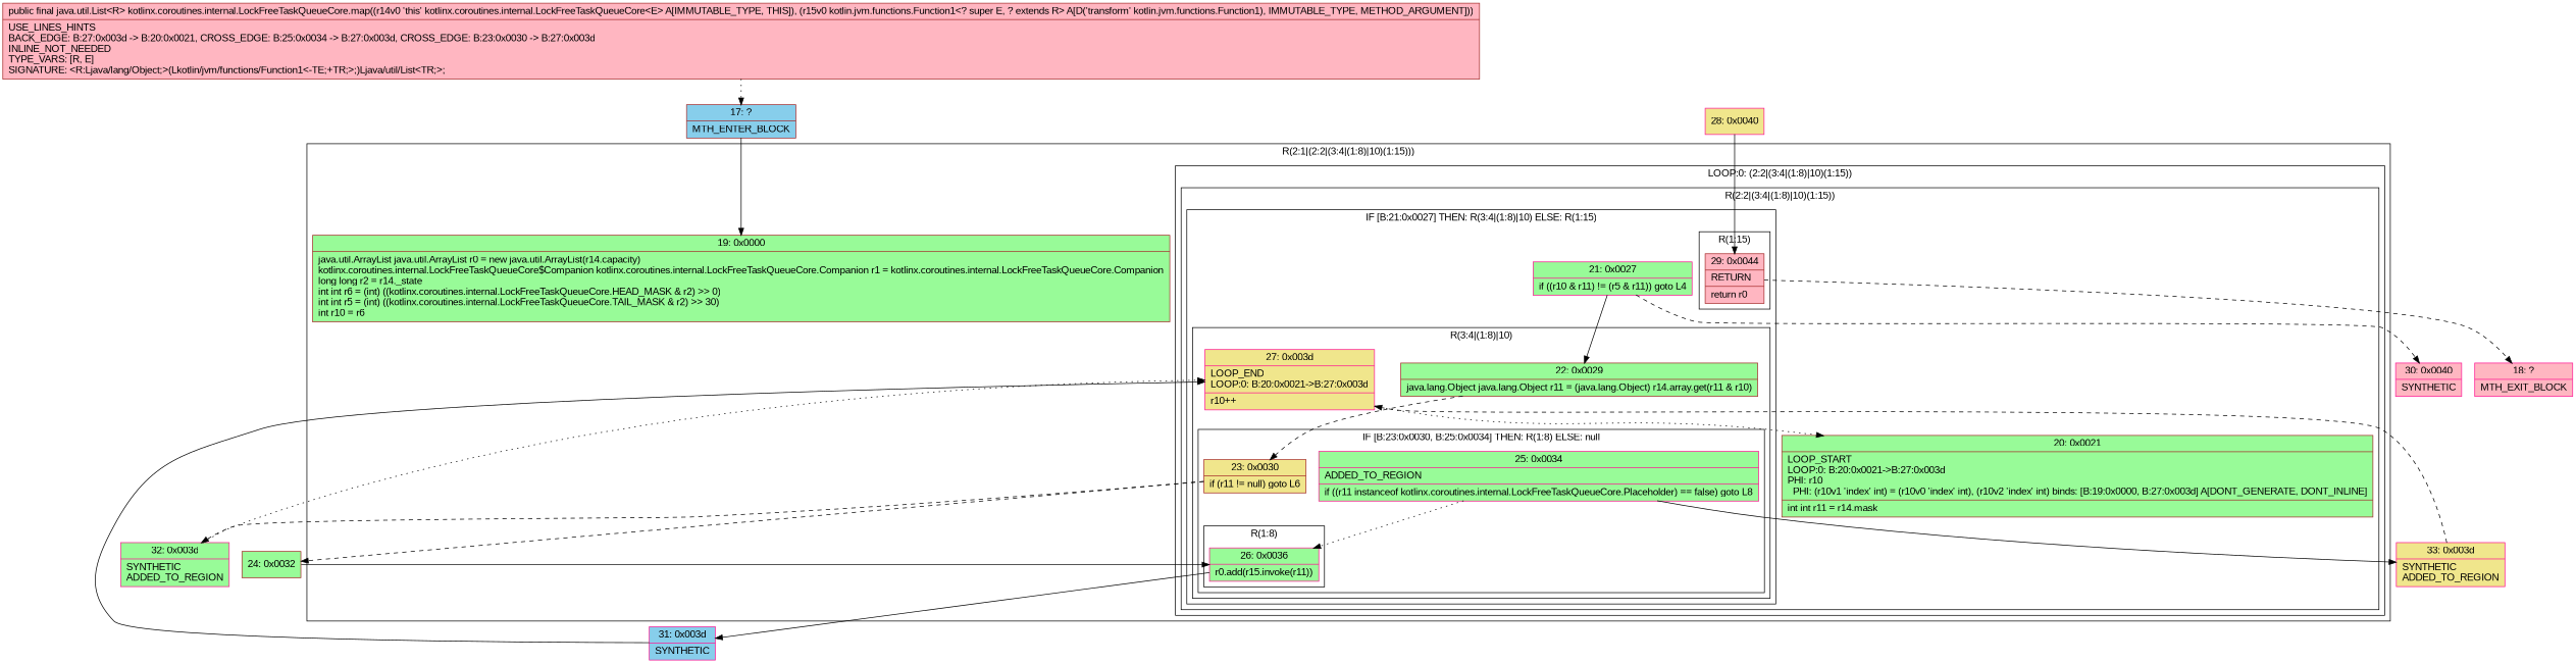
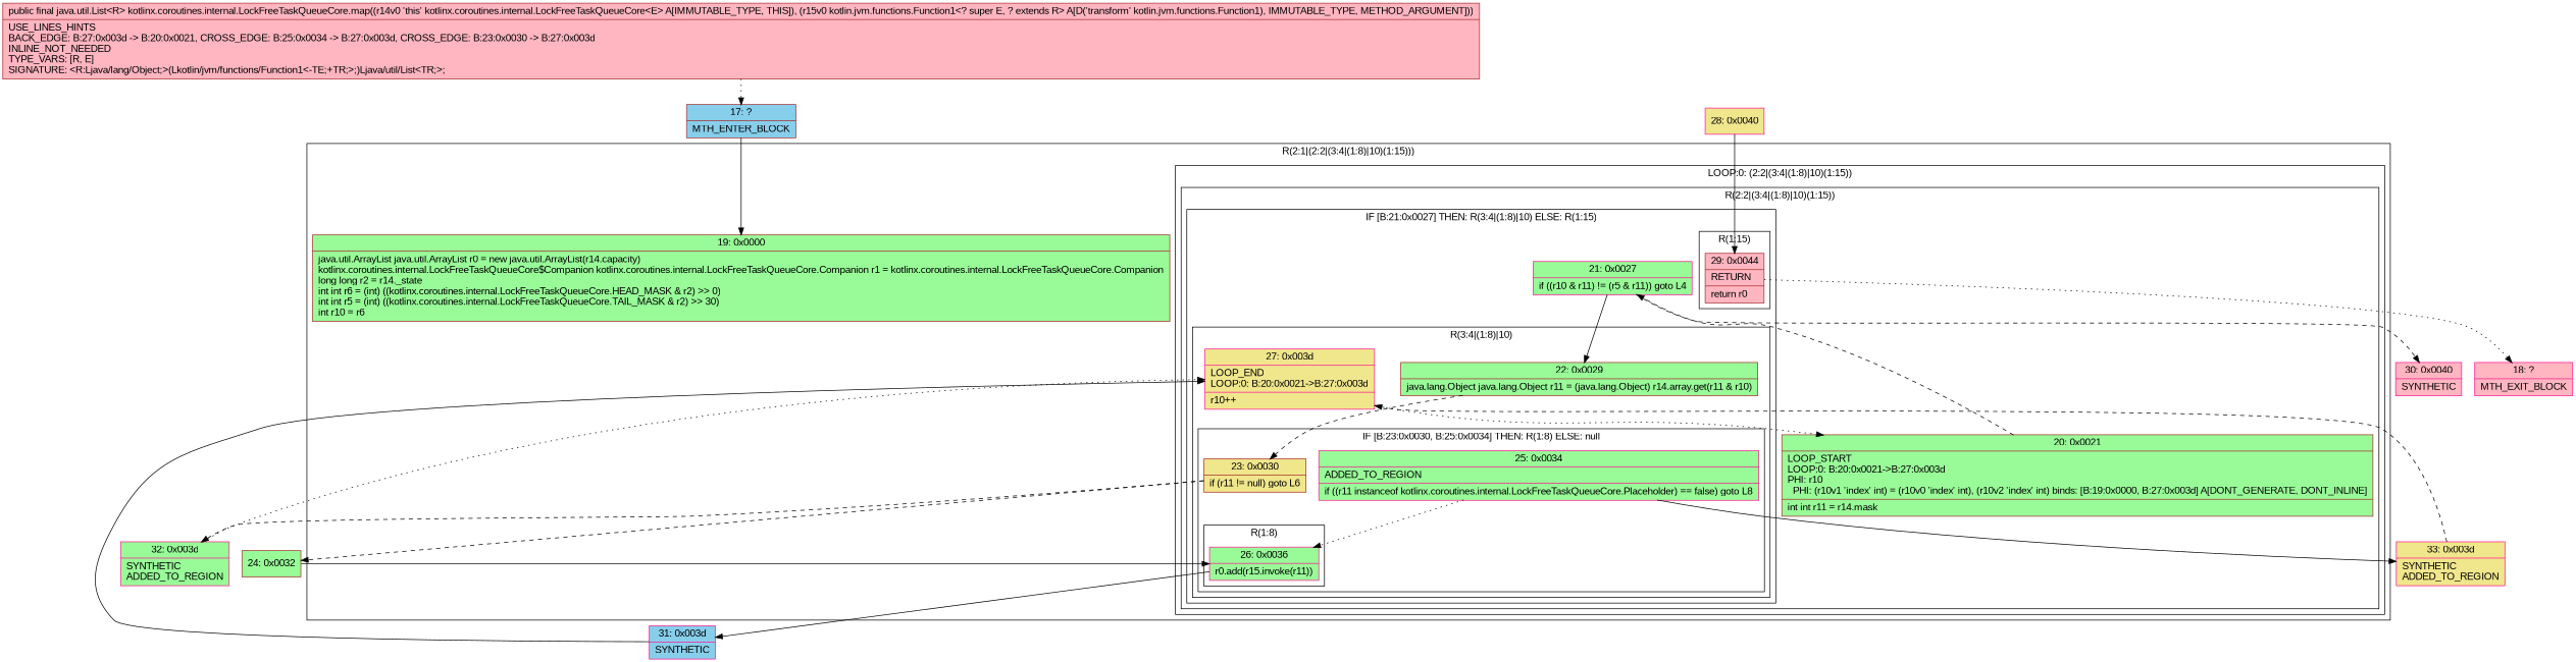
  digraph {
    fontname="Liberation Sans"
    node [color=deeppink fillcolor=palegreen fontname="Liberation Sans" shape=record style=filled]
    edge [fontname="Liberation Sans" style=solid]
    n1 [label="{26\:\ 0x0036|r0.add(r15.invoke(r11))\l}"]
    n2 [color=brown fillcolor=khaki label="{23\:\ 0x0030|if (r11 != null) goto L6\l}"]
    n3 [label="{25\:\ 0x0034|ADDED_TO_REGION\l|if ((r11 instanceof kotlinx.coroutines.internal.LockFreeTaskQueueCore.Placeholder) == false) goto L8\l}"]
    n4 [color=brown label="{22\:\ 0x0029|java.lang.Object java.lang.Object r11 = (java.lang.Object) r14.array.get(r11 & r10)\l}"]
    n5 [fillcolor=khaki label="{27\:\ 0x003d|LOOP_END\lLOOP:0: B:20:0x0021\-\>B:27:0x003d\l|r10++\l}"]
    n6 [color=brown fillcolor=lightpink label="{29\:\ 0x0044|RETURN\l|return r0\l}"]
    n7 [label="{21\:\ 0x0027|if ((r10 & r11) != (r5 & r11)) goto L4\l}"]
    n8 [color=brown label="{20\:\ 0x0021|LOOP_START\lLOOP:0: B:20:0x0021\-\>B:27:0x003d\lPHI: r10 \l  PHI: (r10v1 'index' int) = (r10v0 'index' int), (r10v2 'index' int) binds: [B:19:0x0000, B:27:0x003d] A[DONT_GENERATE, DONT_INLINE]\l|int int r11 = r14.mask\l}"]
    n9 [color=brown label="{19\:\ 0x0000|java.util.ArrayList java.util.ArrayList r0 = new java.util.ArrayList(r14.capacity)\lkotlinx.coroutines.internal.LockFreeTaskQueueCore$Companion kotlinx.coroutines.internal.LockFreeTaskQueueCore.Companion r1 = kotlinx.coroutines.internal.LockFreeTaskQueueCore.Companion\llong long r2 = r14._state\lint int r6 = (int) ((kotlinx.coroutines.internal.LockFreeTaskQueueCore.HEAD_MASK & r2) \>\> 0)\lint int r5 = (int) ((kotlinx.coroutines.internal.LockFreeTaskQueueCore.TAIL_MASK & r2) \>\> 30)\lint r10 = r6\l}"]
    n10 [fillcolor=skyblue label="{31\:\ 0x003d|SYNTHETIC\l}"]
    n11 [color=brown label="{24\:\ 0x0032}"]
    n12 [label="{32\:\ 0x003d|SYNTHETIC\lADDED_TO_REGION\l}"]
    n13 [fillcolor=khaki label="{33\:\ 0x003d|SYNTHETIC\lADDED_TO_REGION\l}"]
    n14 [fillcolor=lightpink label="{18\:\ ?|MTH_EXIT_BLOCK\l}"]
    n15 [fillcolor=lightpink label="{30\:\ 0x0040|SYNTHETIC\l}"]
    n16 [color=brown fillcolor=skyblue label="{17\:\ ?|MTH_ENTER_BLOCK\l}"]
    n17 [fillcolor=khaki label="{28\:\ 0x0040}"]
    n18 [color=brown fillcolor=lightpink label="{public final java.util.List\<R\> kotlinx.coroutines.internal.LockFreeTaskQueueCore.map((r14v0 'this' kotlinx.coroutines.internal.LockFreeTaskQueueCore\<E\> A[IMMUTABLE_TYPE, THIS]), (r15v0 kotlin.jvm.functions.Function1\<? super E, ? extends R\> A[D('transform' kotlin.jvm.functions.Function1), IMMUTABLE_TYPE, METHOD_ARGUMENT]))  | USE_LINES_HINTS\lBACK_EDGE: B:27:0x003d \-\> B:20:0x0021, CROSS_EDGE: B:25:0x0034 \-\> B:27:0x003d, CROSS_EDGE: B:23:0x0030 \-\> B:27:0x003d\lINLINE_NOT_NEEDED\lTYPE_VARS: [R, E]\lSIGNATURE: \<R:Ljava\/lang\/Object;\>(Lkotlin\/jvm\/functions\/Function1\<\-TE;+TR;\>;)Ljava\/util\/List\<TR;\>;\l}"]
    subgraph cluster_1 {
      label="R(2:1|(2:2|(3:4|(1:8)|10)(1:15)))"
      n9
      subgraph cluster_2 {
        label="LOOP:0: (2:2|(3:4|(1:8)|10)(1:15))"
        subgraph cluster_3 {
          label="R(2:2|(3:4|(1:8)|10)(1:15))"
          n8
          subgraph cluster_4 {
            label="IF [B:21:0x0027] THEN: R(3:4|(1:8)|10) ELSE: R(1:15)"
            n7
            subgraph cluster_5 {
              label="R(3:4|(1:8)|10)"
              n4
              n5
              subgraph cluster_6 {
                label="IF [B:23:0x0030, B:25:0x0034] THEN: R(1:8) ELSE: null"
                n2
                n3
                subgraph cluster_7 {
                  label="R(1:8)"
                  n1
                }
              }
            }
            subgraph cluster_8 {
              label="R(1:15)"
              n6
            }
          }
        }
      }
    }
    n1 -> n10
    n2 -> n11 [style=dashed]
    n2 -> n12 [style=dashed]
    n3 -> n1 [style=dotted]
    n3 -> n13
    n4 -> n2 [style=dashed]
    n5 -> n8 [style=dotted]
-   n6 -> n14 [style=dashed]
+   n6 -> n14 [style=dotted]
    n7 -> n4
    n7 -> n15 [style=dashed]
+   n8 -> n7 [style=dashed]
    n10 -> n5
    n11 -> n1
    n12 -> n5 [style=dotted]
    n13 -> n5 [style=dashed]
    n16 -> n9
    n17 -> n6
    n18 -> n16 [style=dotted]
  }
